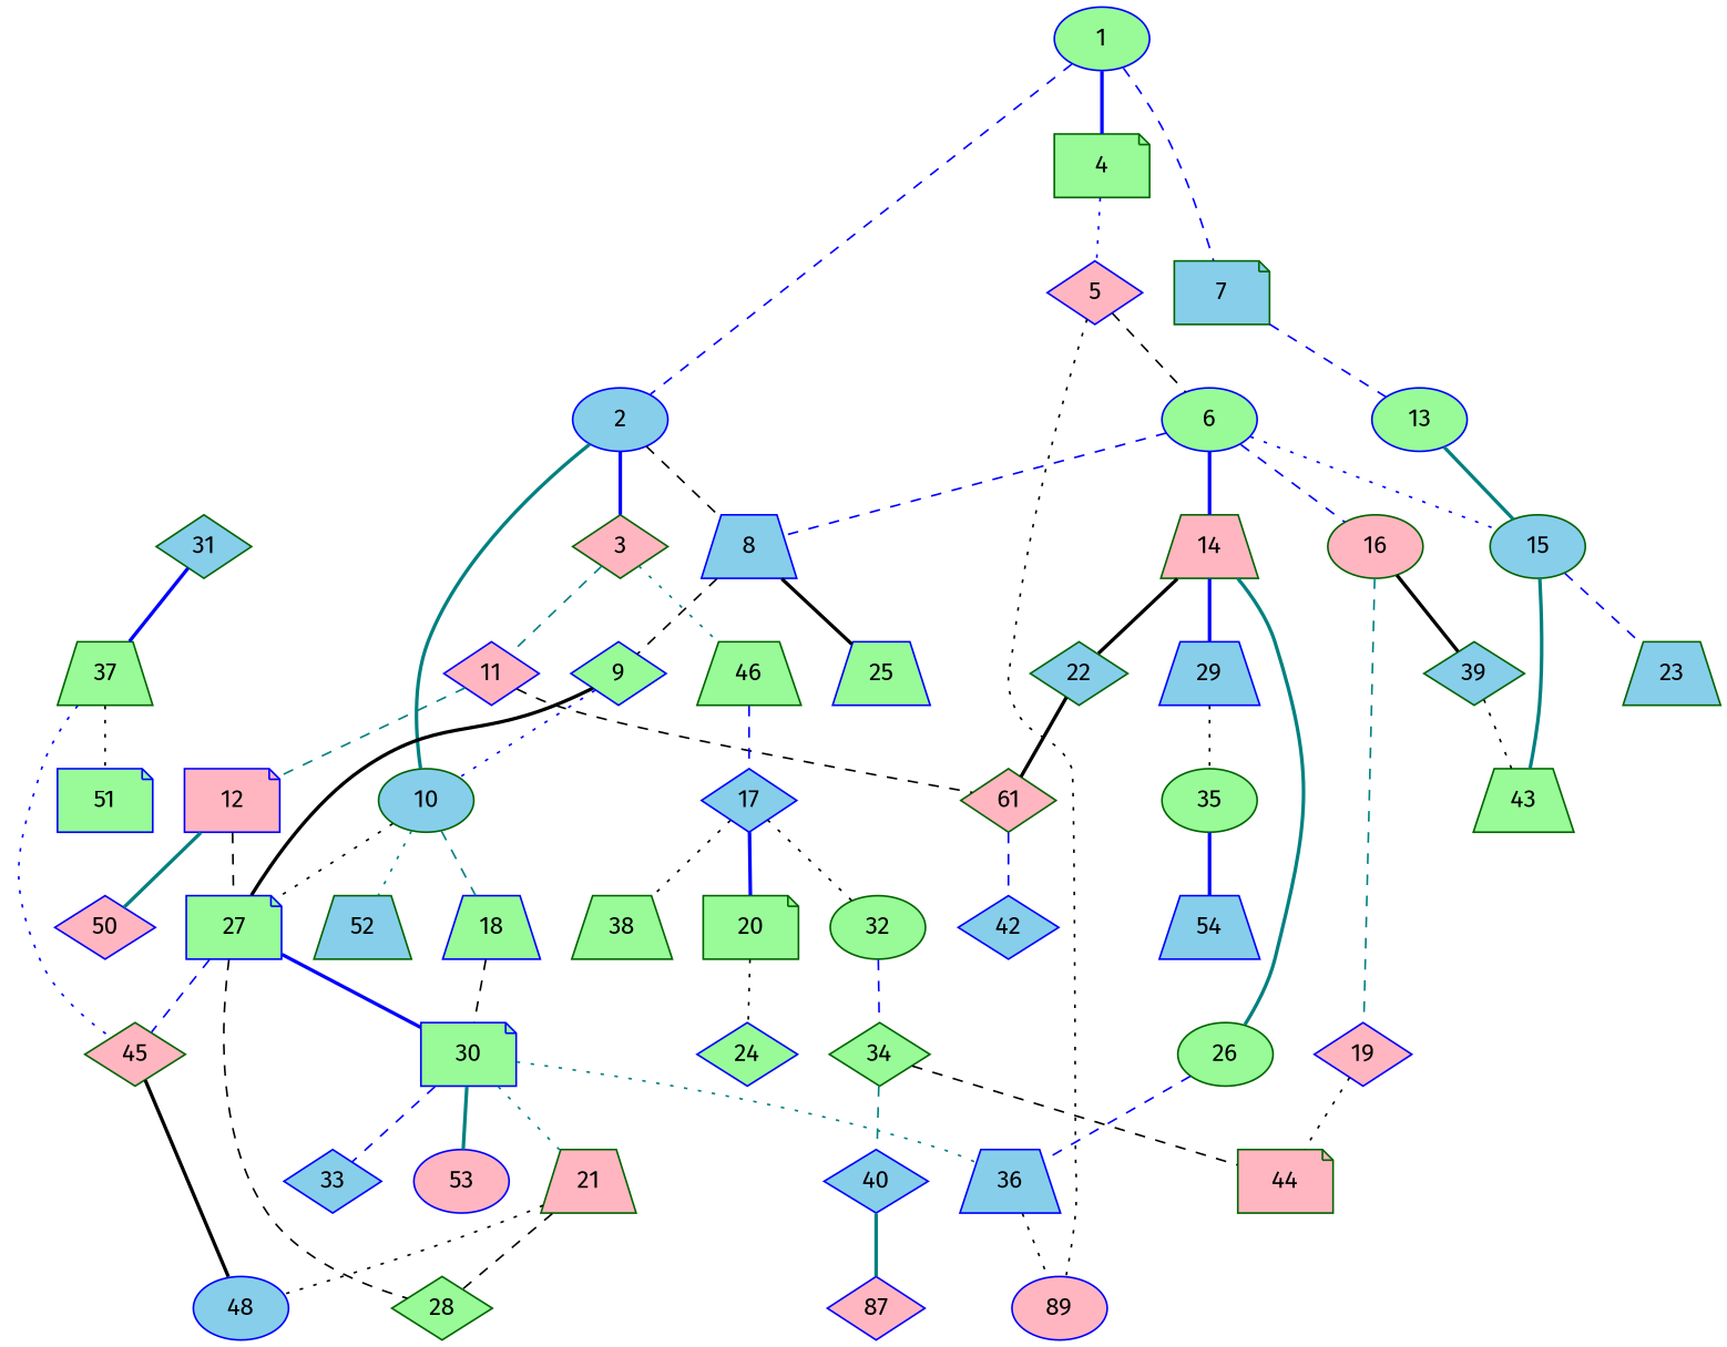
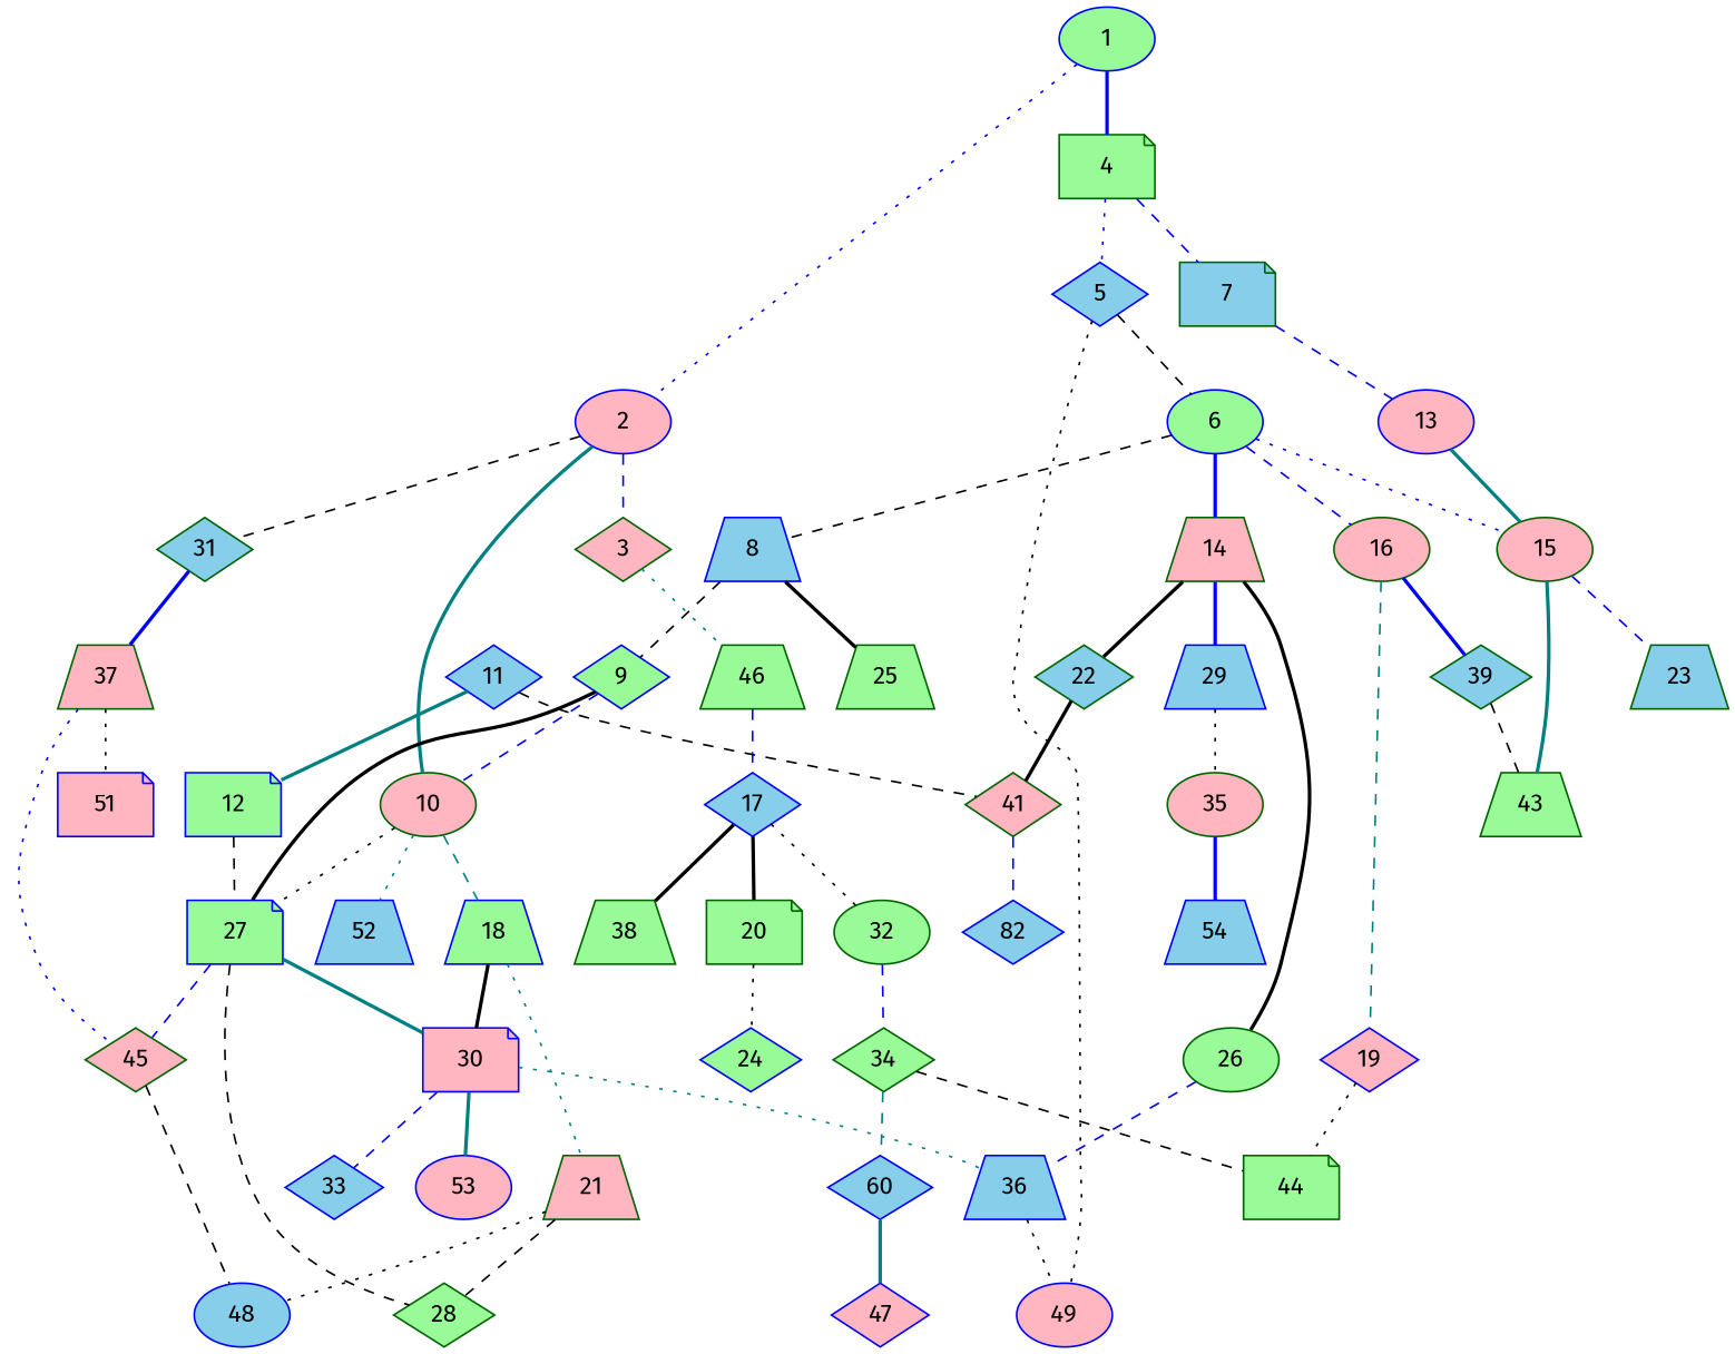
  graph {
    fontname="Fira Sans"
    node [color=blue fillcolor=palegreen fontname="Fira Sans" shape=diamond style=filled]
    edge [color=black fontname="Fira Sans" style=dashed]
    1 [shape=ellipse]
-   2 [fillcolor=skyblue shape=ellipse]
+   2 [fillcolor=lightpink shape=ellipse]
    4 [color=darkgreen shape=note]
    7 [color=darkgreen fillcolor=skyblue shape=note]
    3 [color=darkgreen fillcolor=lightpink]
-   10 [color=darkgreen fillcolor=skyblue shape=ellipse]
+   10 [color=darkgreen fillcolor=lightpink shape=ellipse]
    31 [color=darkgreen fillcolor=skyblue]
-   5 [fillcolor=lightpink]
-   13 [shape=ellipse]
-   11 [fillcolor=lightpink]
+   5 [fillcolor=skyblue]
+   13 [fillcolor=lightpink shape=ellipse]
+   11 [fillcolor=skyblue]
    46 [color=darkgreen shape=trapezium]
    27 [shape=note]
    18 [shape=trapezium]
-   52 [color=darkgreen fillcolor=skyblue shape=trapezium]
-   37 [color=darkgreen shape=trapezium]
-   12 [fillcolor=lightpink shape=note]
-   41 [color=darkgreen fillcolor=lightpink label=61]
+   52 [fillcolor=skyblue shape=trapezium]
+   37 [color=darkgreen fillcolor=lightpink shape=trapezium]
+   12 [shape=note]
+   41 [color=darkgreen fillcolor=lightpink]
    17 [fillcolor=skyblue]
    20 [color=darkgreen shape=note]
    32 [color=darkgreen shape=ellipse]
    38 [color=darkgreen shape=trapezium]
    6 [shape=ellipse]
-   49 [fillcolor=lightpink shape=ellipse label=89]
+   49 [fillcolor=lightpink shape=ellipse]
    8 [fillcolor=skyblue shape=trapezium]
    14 [color=darkgreen fillcolor=lightpink shape=trapezium]
-   15 [color=darkgreen fillcolor=skyblue shape=ellipse]
+   15 [color=darkgreen fillcolor=lightpink shape=ellipse]
    16 [color=darkgreen fillcolor=lightpink shape=ellipse]
    9
-   25 [shape=trapezium]
+   25 [color=darkgreen shape=trapezium]
    22 [color=darkgreen fillcolor=skyblue]
    26 [color=darkgreen shape=ellipse]
    29 [fillcolor=skyblue shape=trapezium]
    23 [color=darkgreen fillcolor=skyblue shape=trapezium]
    43 [color=darkgreen shape=trapezium]
    19 [fillcolor=lightpink]
    39 [color=darkgreen fillcolor=skyblue]
-   30 [shape=note]
+   30 [fillcolor=lightpink shape=note]
    28 [color=darkgreen]
    45 [color=darkgreen fillcolor=lightpink]
    21 [color=darkgreen fillcolor=lightpink shape=trapezium]
-   50 [fillcolor=lightpink]
-   42 [fillcolor=skyblue]
+   42 [fillcolor=skyblue label=82]
    36 [fillcolor=skyblue shape=trapezium]
-   35 [color=darkgreen shape=ellipse]
-   44 [color=darkgreen fillcolor=lightpink shape=note]
+   35 [color=darkgreen fillcolor=lightpink shape=ellipse]
+   44 [color=darkgreen shape=note]
    24
    34 [color=darkgreen]
    48 [fillcolor=skyblue shape=ellipse]
    33 [fillcolor=skyblue]
    53 [fillcolor=lightpink shape=ellipse]
    54 [fillcolor=skyblue shape=trapezium]
-   51 [shape=note]
-   40 [fillcolor=skyblue]
-   47 [fillcolor=lightpink label=87]
-   1 -- 2 [color=blue]
+   51 [fillcolor=lightpink shape=note]
+   40 [fillcolor=skyblue label=60]
+   47 [fillcolor=lightpink]
+   1 -- 2 [color=blue style=dotted]
    1 -- 4 [color=blue style=bold]
-   1 -- 7 [color=blue]
-   2 -- 3 [color=blue style=bold]
+   4 -- 7 [color=blue]
+   2 -- 3 [color=blue]
    2 -- 10 [color=teal style=bold]
-   2 -- 8
+   2 -- 31
    4 -- 5 [color=blue style=dotted]
    7 -- 13 [color=blue]
-   3 -- 11 [color=teal]
    3 -- 46 [color=teal style=dotted]
    10 -- 27 [style=dotted]
    10 -- 18 [color=teal]
    10 -- 52 [color=teal style=dotted]
    31 -- 37 [color=blue style=bold]
    5 -- 6
    5 -- 49 [style=dotted]
    13 -- 15 [color=teal style=bold]
-   11 -- 12 [color=teal]
+   11 -- 12 [color=teal style=bold]
    11 -- 41
    46 -- 17 [color=blue]
-   27 -- 30 [color=blue style=bold]
+   27 -- 30 [color=teal style=bold]
    27 -- 28
    27 -- 45 [color=blue]
-   18 -- 30
-   30 -- 21 [color=teal style=dotted]
+   18 -- 30 [style=bold]
+   18 -- 21 [color=teal style=dotted]
    37 -- 45 [color=blue style=dotted]
    37 -- 51 [style=dotted]
    12 -- 27
-   12 -- 50 [color=teal style=bold]
    41 -- 42 [color=blue]
-   17 -- 20 [color=blue style=bold]
+   17 -- 20 [style=bold]
    17 -- 32 [style=dotted]
-   17 -- 38 [style=dotted]
+   17 -- 38 [style=bold]
    20 -- 24 [style=dotted]
    32 -- 34 [color=blue]
-   6 -- 8 [color=blue]
+   6 -- 8
    6 -- 14 [color=blue style=bold]
    6 -- 15 [color=blue style=dotted]
    6 -- 16 [color=blue]
    8 -- 9
    8 -- 25 [style=bold]
    14 -- 22 [style=bold]
-   14 -- 26 [color=teal style=bold]
+   14 -- 26 [style=bold]
    14 -- 29 [color=blue style=bold]
    15 -- 23 [color=blue]
    15 -- 43 [color=teal style=bold]
    16 -- 19 [color=teal]
-   16 -- 39 [style=bold]
-   9 -- 10 [color=blue style=dotted]
+   16 -- 39 [color=blue style=bold]
+   9 -- 10 [color=blue]
    9 -- 27 [style=bold]
    22 -- 41 [style=bold]
    26 -- 36 [color=blue]
    29 -- 35 [style=dotted]
    19 -- 44 [style=dotted]
-   39 -- 43 [style=dotted]
+   39 -- 43
    30 -- 36 [color=teal style=dotted]
    30 -- 33 [color=blue]
    30 -- 53 [color=teal style=bold]
-   45 -- 48 [style=bold]
+   45 -- 48
    21 -- 28
    21 -- 48 [style=dotted]
    36 -- 49 [style=dotted]
    35 -- 54 [color=blue style=bold]
    34 -- 44
    34 -- 40 [color=teal]
    40 -- 47 [color=teal style=bold]
  }
